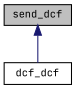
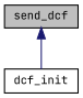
  digraph {
    rankdir=TB
    fontname="JetBrains Mono"
    node [color=black fontname="JetBrains Mono" fontsize=10 shape=record style=filled]
    n1 [fillcolor=grey75 fontcolor=black height=0.2 label=send_dcf width=0.4]
-   n2 [fillcolor=white height=0.2 label=dcf_dcf width=0.4]
+   n2 [fillcolor=white height=0.2 label=dcf_init width=0.4]
    n1 -> n2 [color=midnightblue dir=back fontname="JetBrains Mono" fontsize=10 labelfontname=FreeSans labelfontsize=10 style=solid]
  }
